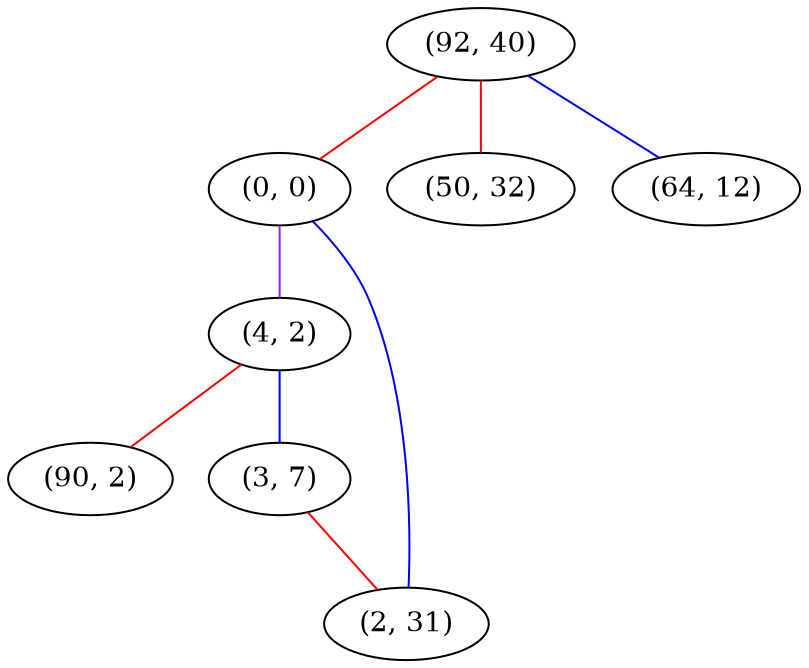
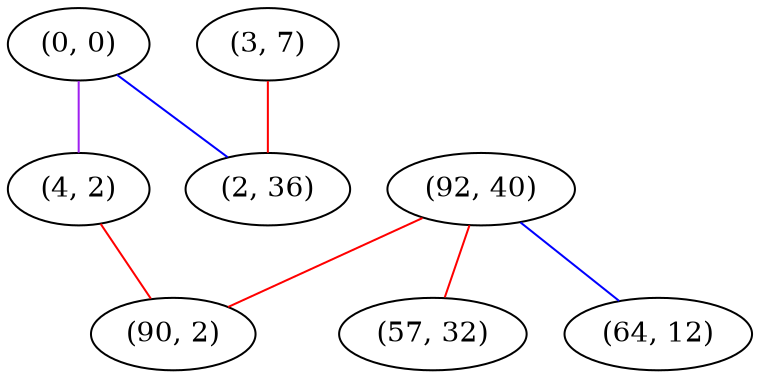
  graph {
    edge [color=red weight=3]
    "(0, 0)"
    "(4, 2)"
-   "(2, 36)" [label="(2, 31)"]
+   "(2, 36)"
    "(90, 2)"
    "(3, 7)"
    "(92, 40)"
-   "(57, 32)" [label="(50, 32)"]
+   "(57, 32)"
    "(64, 12)"
    "(0, 0)" -- "(4, 2)" [color=purple weight=4]
    "(0, 0)" -- "(2, 36)" [color=blue]
    "(4, 2)" -- "(90, 2)" [weight=1]
-   "(4, 2)" -- "(3, 7)" [color=blue]
    "(3, 7)" -- "(2, 36)" [weight=1]
-   "(92, 40)" -- "(0, 0)" [weight=1]
+   "(92, 40)" -- "(90, 2)" [weight=1]
    "(92, 40)" -- "(57, 32)"
    "(92, 40)" -- "(64, 12)" [color=blue]
  }
